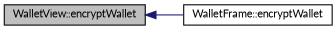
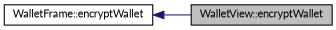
  digraph {
    rankdir=LR
    fontname=Lato
    node [color=black fontname=Lato fontsize=10 shape=record style=filled]
    n1 [fillcolor=grey75 fontcolor=black height=0.2 label="WalletView::encryptWallet" width=0.4]
    n2 [fillcolor=white height=0.2 label="WalletFrame::encryptWallet" width=0.4]
-   n1 -> n2 [color=midnightblue dir=back fontname=Lato fontsize=10 labelfontname=Helvetica labelfontsize=10 style=solid]
+   n2 -> n1 [color=midnightblue dir=back fontname=Lato fontsize=10 labelfontname=Helvetica labelfontsize=10 style=solid]
  }
